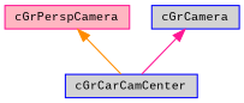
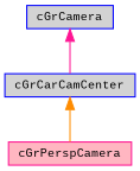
  digraph {
    fontname="Liberation Mono"
    node [color=blue fillcolor=lightgrey fontname="Liberation Mono" fontsize=10 shape=record style=filled]
    edge [dir=back fontname="Liberation Mono" fontsize=10 labelfontname=Helvetica labelfontsize=10 style=solid]
    n1 [fontcolor=black height=0.2 label=cGrCarCamCenter width=0.4]
    n2 [color=deeppink fillcolor=lightpink height=0.2 label=cGrPerspCamera width=0.4]
    n3 [height=0.2 label=cGrCamera width=0.4]
-   n2 -> n1 [color=darkorange]
+   n1 -> n2 [color=darkorange]
    n3 -> n1 [color=deeppink]
  }
